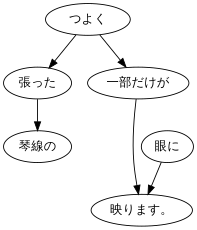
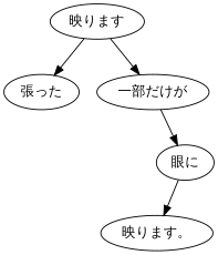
  digraph {
-   n1 [label="つよく"]
+   n1 [label="映ります"]
    n2 [label="張った"]
    n3 [label="一部だけが"]
-   n4 [label="琴線の"]
    n5 [label="映ります。"]
    n6 [label="眼に"]
    n1 -> n2
    n1 -> n3
-   n2 -> n4
-   n3 -> n5
+   n3 -> n6
    n6 -> n5
  }
